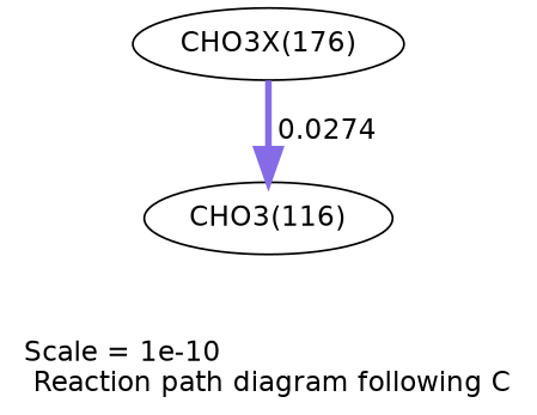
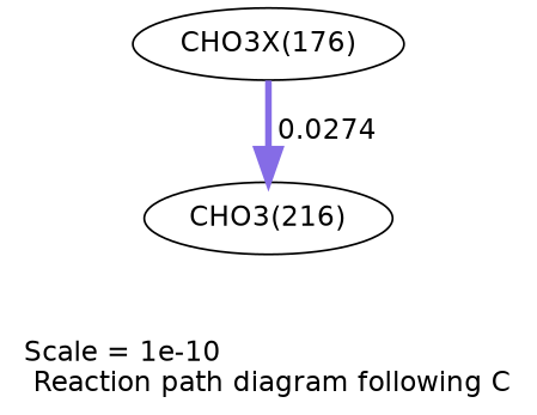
  digraph {
    fontname=Helvetica
    label="Scale = 1e-10\l Reaction path diagram following C"
    node [fontname=Helvetica]
    n1 [label="CHO3X(176)"]
-   n2 [label="CHO3(116)"]
+   n2 [label="CHO3(216)"]
    n1 -> n2 [arrowsize=1.64 color="0.7, 0.527, 0.9" fontname=Helvetica label=" 0.0274" penwidth=3.28]
  }
